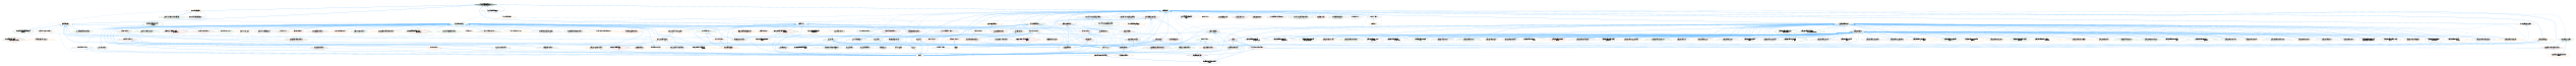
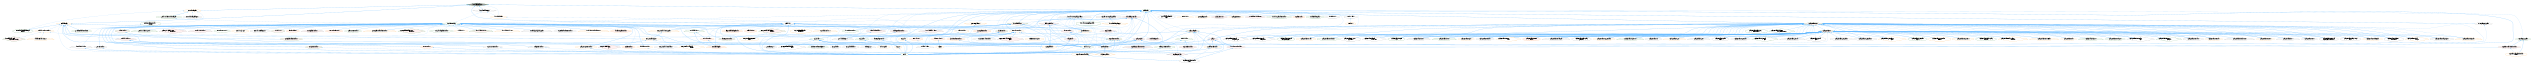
  digraph {
    node [color=gray40 fillcolor=white fontname=Helvetica fontsize=10 shape=diamond style=filled]
    edge [color=steelblue1 dir=back fontname=Helvetica fontsize=10 labelfontname=Helvetica labelfontsize=10 style=bold]
    n1 [color=darkgreen fillcolor=grey60 fontcolor=black height=0.2 label="PrimitiveComponentId.h" width=0.4]
    n2 [color=darkorange height=0.2 label="ComponentInterfaces.h" shape=octagon width=0.4]
    n3 [color=darkorange height=0.2 label="PrimitiveSceneDesc.h" shape=octagon width=0.4]
    n4 [height=0.2 label="PrimitiveSceneInfoData.h" width=0.4]
    n5 [color=darkorange height=0.2 label="SceneInterface.h" width=0.4]
    n6 [color=darkgreen height=0.2 label="SceneTypes.h" shape=ellipse width=0.4]
    n7 [height=0.2 label="SceneView.h" width=0.4]
    n8 [color=darkgreen height=0.2 label="ActorPrimitiveComponentInterface.h" shape=octagon width=0.4]
    n9 [color=darkgreen height=0.2 label="ActorStaticMeshComponent\lInterface.h" shape=octagon width=0.4]
    n10 [height=0.2 label="ComponentInterfaceIterator.h" shape=ellipse width=0.4]
    n11 [color=darkgreen height=0.2 label="ComponentRecreateRenderState\lContext.h" shape=ellipse width=0.4]
    n12 [height=0.2 label="AnimNextDebugDraw.h" width=0.4]
    n13 [color=darkgreen height=0.2 label="PrimitiveComponent.h" width=0.4]
    n14 [color=darkgreen height=0.2 label="AsyncRegisterLevelContext.cpp" shape=ellipse width=0.4]
    n15 [color=darkgreen height=0.2 label="EngineMinimal.h" shape=octagon width=0.4]
    n16 [height=0.2 label="EngineSharedPCH.h" shape=ellipse width=0.4]
    n17 [color=darkgreen height=0.2 label="Engine.h" shape=octagon width=0.4]
    n18 [color=darkorange height=0.2 label="DisplayClusterRootActor.h" shape=octagon width=0.4]
    n19 [color=darkorange height=0.2 label="ParticleDefinitions.h" shape=ellipse width=0.4]
    n20 [color=darkorange height=0.2 label="SceneViewExtensionContext.h" shape=ellipse width=0.4]
    n21 [color=darkorange height=0.2 label="StaticMeshComponentHelper.h" shape=octagon width=0.4]
    n22 [color=darkgreen fillcolor="#FFF0F0" height=0.2 label="StaticMeshComponent.h" shape=ellipse width=0.4]
    n23 [height=0.2 label="AnalyzeReferencedContent\lStat.h" shape=ellipse width=0.4]
    n24 [color=darkgreen height=0.2 label="CanvasItem.h" width=0.4]
    n25 [color=darkgreen height=0.2 label="CanvasTypes.h" width=0.4]
    n26 [height=0.2 label="DebugCameraController.h" shape=ellipse width=0.4]
    n27 [color=darkorange height=0.2 label="EditorBuildUtils.h" width=0.4]
    n28 [color=darkorange height=0.2 label="EditorViewportClient.h" shape=ellipse width=0.4]
    n29 [height=0.2 label="HLODProxyDesc.h" shape=octagon width=0.4]
    n30 [height=0.2 label="ISMInstanceDataManager.h" shape=ellipse width=0.4]
    n31 [color=darkgreen height=0.2 label="InstanceDataManager.h" shape=ellipse width=0.4]
    n32 [height=0.2 label="InstanceUniformShaderParameters.h" shape=octagon width=0.4]
    n33 [color=darkorange height=0.2 label="LandscapeGrassType.h" shape=ellipse width=0.4]
    n34 [color=darkgreen height=0.2 label="LightComponent.h" width=0.4]
    n35 [color=darkorange height=0.2 label="LocalPlayer.h" shape=ellipse width=0.4]
    n36 [color=darkorange height=0.2 label="MapBuildDataRegistry.h" width=0.4]
-   n37 [color=darkorange height=0.2 label="MaterialCachedData.h" width=0.4]
    n38 [fillcolor="#FFF0F0" height=0.2 label="PrimitiveComponentHelper.h" shape=ellipse width=0.4]
    n39 [color=darkgreen fillcolor="#FFF0F0" height=0.2 label="MaterialExpressionIO.h" width=0.4]
    n40 [fillcolor="#FFF0F0" height=0.2 label="MaterialIRCommon.h" shape=octagon width=0.4]
    n41 [color=darkgreen fillcolor="#FFF0F0" height=0.2 label="MaterialInterface.h" shape=ellipse width=0.4]
    n42 [fillcolor="#FFF0F0" height=0.2 label="MaterialShared.h" shape=ellipse width=0.4]
    n43 [color=darkorange height=0.2 label="MaterialStatsOptions.h" shape=ellipse width=0.4]
    n44 [fillcolor="#FFF0F0" height=0.2 label="MovieSceneToolsUserSettings.h" shape=ellipse width=0.4]
    n45 [color=darkgreen fillcolor="#FFF0F0" height=0.2 label="PlayerController.h" shape=ellipse width=0.4]
    n46 [color=darkgreen fillcolor="#FFF0F0" height=0.2 label="PrimitiveSceneProxy.h" width=0.4]
    n47 [height=0.2 label="PrimitiveUniformShaderParameters.h" width=0.4]
    n48 [color=darkgreen height=0.2 label="PrimitiveUniformShaderParameters\lBuilder.h" shape=octagon width=0.4]
    n49 [fillcolor="#FFF0F0" height=0.2 label="SceneManagement.h" width=0.4]
    n50 [color=darkgreen height=0.2 label="RuntimeVirtualTextureComponent.h" shape=octagon width=0.4]
    n51 [fillcolor="#FFF0F0" height=0.2 label="SceneCaptureComponent.h" shape=ellipse width=0.4]
    n52 [color=darkorange fillcolor="#FFF0F0" height=0.2 label="ShaderCompiler.h" shape=ellipse width=0.4]
    n53 [color=darkgreen height=0.2 label="SimpleElementShaders.h" shape=octagon width=0.4]
    n54 [height=0.2 label="SoundDefinitions.h" shape=octagon width=0.4]
    n55 [fillcolor="#FFF0F0" height=0.2 label="TextureStreamingTypes.h" shape=octagon width=0.4]
    n56 [fillcolor="#FFF0F0" height=0.2 label="UnrealEngine.h" shape=octagon width=0.4]
    n57 [fillcolor="#FFF0F0" height=0.2 label="WorldRenderCapture.h" shape=ellipse width=0.4]
    n58 [color=darkgreen height=0.2 label="GizmoRenderingUtil.h" width=0.4]
    n59 [color=darkorange fillcolor="#FFF0F0" height=0.2 label="GizmoElementBase.h" width=0.4]
    n60 [color=darkorange fillcolor="#FFF0F0" height=0.2 label="GizmoViewContext.h" shape=ellipse width=0.4]
    n61 [fillcolor="#FFF0F0" height=0.2 label="InstancedStaticMesh.h" width=0.4]
    n62 [fillcolor="#FFF0F0" height=0.2 label="DebugRenderSceneProxy.h" shape=octagon width=0.4]
    n63 [color=darkorange height=0.2 label="DisplayClusterLightCardEditor\lHelper.h" shape=ellipse width=0.4]
    n64 [color=darkgreen fillcolor="#FFF0F0" height=0.2 label="DisplayClusterMeshProjection\lRenderer.h" width=0.4]
    n65 [color=darkorange height=0.2 label="DisplayClusterStageGeometry\lComponent.h" shape=octagon width=0.4]
    n66 [color=darkorange height=0.2 label="DynamicResolutionProxy.h" width=0.4]
    n67 [color=darkorange height=0.2 label="IDisplayClusterViewportManager.h" width=0.4]
    n68 [color=darkorange fillcolor="#FFF0F0" height=0.2 label="LegacyScreenPercentageDriver.h" shape=ellipse width=0.4]
    n69 [color=darkorange fillcolor="#FFF0F0" height=0.2 label="ScreenRendering.h" shape=ellipse width=0.4]
    n70 [fillcolor="#FFF0F0" height=0.2 label="SpatialPhotoSet.h" width=0.4]
    n71 [color=darkgreen height=0.2 label="ActorPrimitiveColorHandler.h" width=0.4]
    n72 [height=0.2 label="ArrowComponent.h" shape=ellipse width=0.4]
    n73 [fillcolor="#FFF0F0" height=0.2 label="BakedShallowWaterSimulation\lComponent.h" width=0.4]
    n74 [color=darkgreen fillcolor="#FFF0F0" height=0.2 label="BillboardComponent.h" shape=octagon width=0.4]
    n75 [color=darkorange fillcolor="#FFF0F0" height=0.2 label="BrushComponent.h" shape=ellipse width=0.4]
    n76 [fillcolor="#FFF0F0" height=0.2 label="ClusterUnionComponent.h" width=0.4]
    n77 [color=darkgreen height=0.2 label="ComponentCollisionUtil.h" shape=ellipse width=0.4]
    n78 [color=darkorange height=0.2 label="CustomPhysXPayload.h" shape=octagon width=0.4]
    n79 [color=darkgreen fillcolor="#FFF0F0" height=0.2 label="DebugDrawComponent.h" shape=ellipse width=0.4]
    n80 [height=0.2 label="DrawFrustumComponent.h" shape=octagon width=0.4]
    n81 [color=darkgreen height=0.2 label="EditorComponentSourceFactory.h" shape=ellipse width=0.4]
    n82 [height=0.2 label="EditorViewportSelectability.h" shape=octagon width=0.4]
    n83 [color=darkgreen fillcolor="#FFF0F0" height=0.2 label="FloorQueryUtils.h" shape=octagon width=0.4]
    n84 [color=darkorange fillcolor="#FFF0F0" height=0.2 label="GeometrySelector.h" shape=ellipse width=0.4]
    n85 [fillcolor="#FFF0F0" height=0.2 label="GizmoBaseComponent.h" width=0.4]
    n86 [color=darkorange fillcolor="#FFF0F0" height=0.2 label="ISMComponentDescriptor.h" shape=ellipse width=0.4]
    n87 [color=darkgreen height=0.2 label="LakeCollisionComponent.h" shape=ellipse width=0.4]
    n88 [color=darkorange fillcolor="#FFF0F0" height=0.2 label="LandscapeComponent.h" shape=octagon width=0.4]
    n89 [color=darkorange height=0.2 label="LandscapeGizmoRenderComponent.h" width=0.4]
    n90 [color=darkgreen fillcolor="#FFF0F0" height=0.2 label="LandscapeHeightfieldCollision\lComponent.h" width=0.4]
    n91 [color=darkgreen fillcolor="#FFF0F0" height=0.2 label="LandscapeSplinesComponent.h" shape=octagon width=0.4]
    n92 [height=0.2 label="LineBatchComponent.h" width=0.4]
    n93 [color=darkorange height=0.2 label="MaterialBillboardComponent.h" shape=octagon width=0.4]
    n94 [fillcolor="#FFF0F0" height=0.2 label="MeshComponent.h" shape=ellipse width=0.4]
    n95 [color=darkorange height=0.2 label="ModelComponent.h" shape=octagon width=0.4]
    n96 [color=darkgreen height=0.2 label="ModularVehicleBaseComponent.h" shape=octagon width=0.4]
    n97 [color=darkorange height=0.2 label="MovementUtils.h" shape=octagon width=0.4]
    n98 [color=darkgreen fillcolor="#FFF0F0" height=0.2 label="NetworkPredictionDriver.h" width=0.4]
    n99 [color=darkorange height=0.2 label="NetworkPredictionPhysics.h" width=0.4]
    n100 [color=darkorange fillcolor="#FFF0F0" height=0.2 label="ParticleSystemComponent.h" shape=ellipse width=0.4]
    n101 [color=darkgreen height=0.2 label="PhysicsFieldComponent.h" shape=ellipse width=0.4]
    n102 [fillcolor="#FFF0F0" height=0.2 label="PrimitiveSceneProxyDesc.h" width=0.4]
    n103 [color=darkorange fillcolor="#FFF0F0" height=0.2 label="ShapeComponent.h" shape=ellipse width=0.4]
    n104 [height=0.2 label="SimpleStreamableAssetManager.h" width=0.4]
    n105 [height=0.2 label="SmartObjectRenderingComponent.h" shape=ellipse width=0.4]
    n106 [color=darkgreen fillcolor="#FFF0F0" height=0.2 label="SplineComponent.h" shape=octagon width=0.4]
    n107 [color=darkorange height=0.2 label="SplineMeshComponentDescriptor.h" width=0.4]
    n108 [color=darkorange height=0.2 label="TextRenderComponent.h" shape=ellipse width=0.4]
    n109 [height=0.2 label="VectorFieldComponent.h" width=0.4]
    n110 [color=darkorange fillcolor="#FFF0F0" height=0.2 label="VehicleSimBaseComponent.h" shape=octagon width=0.4]
    n111 [color=darkorange height=0.2 label="UnrealEdSharedPCH.h" width=0.4]
    n112 [color=darkorange height=0.2 label="LandscapeRender.h" shape=octagon width=0.4]
    n113 [fillcolor="#FFF0F0" height=0.2 label="InstancedSkinnedMeshComponent.h" shape=ellipse width=0.4]
    n114 [fillcolor="#FFF0F0" height=0.2 label="InstancedStaticMeshComponent.h" width=0.4]
    n115 [color=darkorange height=0.2 label="InstancedSkinnedMeshComponent\lHelper.h" shape=ellipse width=0.4]
    n116 [height=0.2 label="InstancedStaticMeshComponent\lHelper.h" shape=ellipse width=0.4]
    n117 [color=darkorange height=0.2 label="DisplayClusterMoviePipeline\lSettings.h" width=0.4]
    n118 [height=0.2 label="DisplayClusterViewportHelpers.h" shape=octagon width=0.4]
    n119 [fillcolor="#FFF0F0" height=0.2 label="IDisplayClusterBlueprint\lAPI.h" width=0.4]
    n120 [color=darkorange height=0.2 label="UnrealEd.h" shape=ellipse width=0.4]
    n121 [fillcolor="#FFF0F0" height=0.2 label="SceneViewExtension.h" width=0.4]
    n122 [color=darkgreen fillcolor="#FFF0F0" height=0.2 label="VPFullScreenUserWidget\l_PostProcessWithSVE.h" width=0.4]
    n123 [color=darkorange height=0.2 label="VPRenderingBlueprintLibrary.h" width=0.4]
    n124 [color=darkorange height=0.2 label="Canvas.h" shape=ellipse width=0.4]
    n125 [height=0.2 label="AudioDebugDraw.h" shape=ellipse width=0.4]
    n126 [height=0.2 label="CanvasBatchedElementRender\lItem.h" width=0.4]
    n127 [height=0.2 label="CanvasRender.h" shape=ellipse width=0.4]
    n128 [height=0.2 label="CanvasRendererItem.h" shape=octagon width=0.4]
    n129 [height=0.2 label="DebugCanvas.h" width=0.4]
    n130 [color=darkorange height=0.2 label="GPUSkinCache.h" shape=octagon width=0.4]
    n131 [height=0.2 label="AnimationEditorViewportClient.h" shape=octagon width=0.4]
    n132 [fillcolor="#FFF0F0" height=0.2 label="DataflowEditorViewportClient\lBase.h" width=0.4]
    n133 [color=darkorange height=0.2 label="ISCSEditorCustomization.h" shape=octagon width=0.4]
    n134 [color=darkorange fillcolor="#FFF0F0" height=0.2 label="LevelEditorViewport.h" shape=ellipse width=0.4]
    n135 [color=darkorange fillcolor="#FFF0F0" height=0.2 label="SEditorViewport.h" shape=octagon width=0.4]
    n136 [height=0.2 label="SSkeletonWidget.h" width=0.4]
    n137 [color=darkorange height=0.2 label="HLODProxy.h" shape=octagon width=0.4]
    n138 [color=darkorange height=0.2 label="PrimitiveSceneShaderData.h" width=0.4]
    n139 [color=darkgreen height=0.2 label="DirectionalLightComponent.h" shape=octagon width=0.4]
    n140 [fillcolor="#FFF0F0" height=0.2 label="LocalLightComponent.h" shape=octagon width=0.4]
    n141 [color=darkorange height=0.2 label="NaniteResourcesHelper.h" shape=ellipse width=0.4]
    n142 [fillcolor="#FFF0F0" height=0.2 label="Material.h" width=0.4]
    n143 [color=darkgreen fillcolor="#FFF0F0" height=0.2 label="MaterialExpression.h" shape=ellipse width=0.4]
    n144 [color=darkorange height=0.2 label="MaterialExpressionAbs.h" width=0.4]
    n145 [height=0.2 label="MaterialExpressionAdd.h" width=0.4]
    n146 [height=0.2 label="MaterialExpressionAppend\lVector.h" shape=ellipse width=0.4]
    n147 [height=0.2 label="MaterialExpressionArccosine.h" shape=ellipse width=0.4]
    n148 [color=darkgreen height=0.2 label="MaterialExpressionArccosine\lFast.h" width=0.4]
    n149 [height=0.2 label="MaterialExpressionArcsine.h" width=0.4]
    n150 [height=0.2 label="MaterialExpressionArcsine\lFast.h" shape=octagon width=0.4]
    n151 [height=0.2 label="MaterialExpressionArctangent.h" shape=octagon width=0.4]
    n152 [height=0.2 label="MaterialExpressionArctangent2.h" shape=octagon width=0.4]
    n153 [color=darkorange height=0.2 label="MaterialExpressionArctangent2\lFast.h" width=0.4]
    n154 [color=darkgreen height=0.2 label="MaterialExpressionArctangent\lFast.h" shape=ellipse width=0.4]
    n155 [color=darkorange height=0.2 label="MaterialExpressionAtmospheric\lFogColor.h" shape=octagon width=0.4]
    n156 [color=darkorange height=0.2 label="MaterialExpressionBlackBody.h" shape=octagon width=0.4]
    n157 [color=darkgreen height=0.2 label="MaterialExpressionBlendMaterial\lAttributes.h" shape=ellipse width=0.4]
    n158 [color=darkorange height=0.2 label="MaterialExpressionBreakMaterial\lAttributes.h" width=0.4]
    n159 [color=darkorange height=0.2 label="MaterialExpressionBumpOffset.h" width=0.4]
    n160 [color=darkorange height=0.2 label="MaterialExpressionCeil.h" shape=ellipse width=0.4]
    n161 [color=darkgreen height=0.2 label="MaterialExpressionClamp.h" width=0.4]
    n162 [color=darkgreen height=0.2 label="MaterialExpressionColorRamp.h" shape=ellipse width=0.4]
    n163 [height=0.2 label="MaterialExpressionComponent\lMask.h" width=0.4]
    n164 [color=darkgreen height=0.2 label="MaterialExpressionConstant\lBiasScale.h" width=0.4]
    n165 [height=0.2 label="MaterialExpressionConvert.h" shape=octagon width=0.4]
    n166 [color=darkorange height=0.2 label="MaterialExpressionCosine.h" shape=ellipse width=0.4]
    n167 [height=0.2 label="MaterialExpressionCrossProduct.h" width=0.4]
    n168 [color=darkorange height=0.2 label="MaterialExpressionCustom.h" shape=ellipse width=0.4]
    n169 [height=0.2 label="MaterialExpressionDDX.h" width=0.4]
    n170 [height=0.2 label="MaterialExpressionDDY.h" shape=ellipse width=0.4]
    n171 [height=0.2 label="MaterialExpressionDataDriven\lShaderPlatformInfoSwitch.h" shape=ellipse width=0.4]
    n172 [height=0.2 label="MaterialExpressionDecalMipmap\lLevel.h" shape=ellipse width=0.4]
    n173 [color=darkorange height=0.2 label="MaterialExpressionDepthFade.h" shape=ellipse width=0.4]
    n174 [height=0.2 label="MaterialExpressionDepthOf\lFieldFunction.h" shape=octagon width=0.4]
    n175 [color=darkorange height=0.2 label="MaterialExpressionDerive\lNormalZ.h" width=0.4]
    n176 [height=0.2 label="MaterialExpressionDesaturation.h" shape=octagon width=0.4]
    n177 [color=darkorange height=0.2 label="MaterialExpressionDistance.h" width=0.4]
    n178 [height=0.2 label="MaterialExpressionDistance\lFieldApproxAO.h" width=0.4]
    n179 [height=0.2 label="MaterialExpressionDistance\lFieldGradient.h" width=0.4]
    n180 [color=darkgreen height=0.2 label="MaterialExpressionDistance\lToNearestSurface.h" shape=ellipse width=0.4]
    n181 [color=darkorange height=0.2 label="MaterialExpressionDivide.h" shape=octagon width=0.4]
    n182 [color=darkgreen height=0.2 label="MaterialExpressionDotProduct.h" shape=octagon width=0.4]
    n183 [height=0.2 label="MaterialExpressionDynamic\lParameter.h" shape=octagon width=0.4]
    n184 [height=0.2 label="MaterialExpressionFeature\lLevelSwitch.h" width=0.4]
    n185 [color=darkgreen height=0.2 label="MaterialExpressionFloatTo\lUInt.h" shape=ellipse width=0.4]
    n186 [height=0.2 label="MaterialExpressionFloor.h" width=0.4]
    n187 [color=darkgreen height=0.2 label="MaterialExpressionFmod.h" width=0.4]
    n188 [color=darkorange height=0.2 label="MaterialExpressionFrac.h" shape=ellipse width=0.4]
    n189 [height=0.2 label="MaterialExpressionFresnel.h" shape=ellipse width=0.4]
    n190 [color=darkorange height=0.2 label="MaterialExpressionFunction\lInput.h" width=0.4]
    n191 [color=darkorange fillcolor="#FFF0F0" height=0.2 label="MaterialExpressionFunction\lOutput.h" shape=ellipse width=0.4]
    n192 [height=0.2 label="MaterialExpressionGIReplace.h" width=0.4]
    n193 [height=0.2 label="MaterialExpressionGetMaterial\lAttributes.h" shape=ellipse width=0.4]
    n194 [color=darkorange height=0.2 label="MaterialExpressionHairAttributes.h" shape=ellipse width=0.4]
    n195 [color=darkgreen height=0.2 label="MaterialExpressionHairColor.h" width=0.4]
    n196 [height=0.2 label="MaterialExpressionIf.h" shape=octagon width=0.4]
    n197 [color=darkgreen height=0.2 label="MaterialExpressionBentNormal\lCustomOutput.h" shape=octagon width=0.4]
    n198 [color=darkgreen height=0.2 label="MaterialExpressionClearCoat\lNormalCustomOutput.h" width=0.4]
    n1 -> n2
    n1 -> n3 [style=solid]
    n1 -> n4
    n1 -> n5
    n1 -> n6
    n1 -> n7
    n2 -> n8
    n2 -> n9 [style=solid]
    n2 -> n10 [style=solid]
    n2 -> n11 [style=solid]
    n3 -> n12 [style=solid]
    n4 -> n3 [style=solid]
    n4 -> n13 [style=solid]
    n5 -> n11
    n5 -> n14
    n5 -> n15
    n5 -> n16
    n5 -> n17 [style=solid]
    n5 -> n18
    n5 -> n19
    n5 -> n20 [style=solid]
    n5 -> n21
    n6 -> n13 [style=solid]
    n6 -> n15
    n6 -> n16 [style=solid]
    n6 -> n17 [style=solid]
    n6 -> n18 [style=solid]
    n6 -> n19 [style=solid]
    n6 -> n22 [style=solid]
    n6 -> n23 [style=solid]
    n6 -> n24
    n6 -> n25
    n6 -> n26
    n6 -> n27 [style=solid]
    n6 -> n28
    n6 -> n29
    n6 -> n30
    n6 -> n31 [style=solid]
    n6 -> n32 [style=solid]
    n6 -> n33 [style=solid]
    n6 -> n34 [style=solid]
    n6 -> n35 [style=solid]
    n6 -> n36 [style=solid]
-   n6 -> n37
    n6 -> n38
    n6 -> n39
    n6 -> n40 [style=solid]
    n6 -> n41 [style=solid]
    n6 -> n42
    n6 -> n43
    n6 -> n44 [style=solid]
    n6 -> n45 [style=solid]
    n6 -> n46
    n6 -> n47 [style=solid]
    n6 -> n48
    n6 -> n49
    n6 -> n50
    n6 -> n51 [style=solid]
    n6 -> n52
    n6 -> n53 [style=solid]
    n6 -> n54 [style=solid]
    n6 -> n55 [style=solid]
    n6 -> n56
    n6 -> n57 [style=solid]
    n7 -> n15 [style=solid]
    n7 -> n16 [style=solid]
    n7 -> n17
    n7 -> n19 [style=solid]
    n7 -> n51
    n7 -> n58
    n7 -> n59
    n7 -> n60 [style=solid]
    n7 -> n61 [style=solid]
    n7 -> n62
    n7 -> n63
    n7 -> n64 [style=solid]
    n7 -> n65 [style=solid]
    n7 -> n66 [style=solid]
    n7 -> n67
    n7 -> n68 [style=solid]
    n7 -> n69 [style=solid]
    n7 -> n70 [style=solid]
    n8 -> n13 [style=solid]
    n9 -> n22 [style=solid]
    n13 -> n14 [style=solid]
    n13 -> n15
    n13 -> n16
    n13 -> n58 [style=solid]
    n13 -> n71
    n13 -> n72
    n13 -> n73
    n13 -> n74
    n13 -> n75
    n13 -> n76
    n13 -> n77 [style=solid]
    n13 -> n78
    n13 -> n79
    n13 -> n80
    n13 -> n81
    n13 -> n82
    n13 -> n83
    n13 -> n84
    n13 -> n85 [style=solid]
    n13 -> n86
    n13 -> n87
    n13 -> n88
    n13 -> n89
    n13 -> n90 [style=solid]
    n13 -> n91 [style=solid]
    n13 -> n92
    n13 -> n93
    n13 -> n94
    n13 -> n95
    n13 -> n96 [style=solid]
    n13 -> n97 [style=solid]
    n13 -> n98
    n13 -> n99
    n13 -> n100 [style=solid]
    n13 -> n101 [style=solid]
    n13 -> n102 [style=solid]
    n13 -> n103 [style=solid]
    n13 -> n104
    n13 -> n105 [style=solid]
    n13 -> n106
    n13 -> n107
    n13 -> n108
    n13 -> n109 [style=solid]
    n13 -> n110 [style=solid]
    n15 -> n17 [style=solid]
    n16 -> n111
    n18 -> n117 [style=solid]
    n18 -> n118 [style=solid]
    n18 -> n119
    n19 -> n42 [style=solid]
    n19 -> n120
    n20 -> n121 [style=solid]
    n20 -> n122 [style=solid]
    n20 -> n123 [style=solid]
    n21 -> n116
    n22 -> n15 [style=solid]
    n22 -> n16 [style=solid]
    n22 -> n17
    n22 -> n81 [style=solid]
    n22 -> n113 [style=solid]
    n22 -> n114 [style=solid]
    n24 -> n17 [style=solid]
    n24 -> n124
    n25 -> n17 [style=solid]
    n25 -> n124
    n25 -> n125 [style=solid]
    n25 -> n126 [style=solid]
    n25 -> n127 [style=solid]
    n25 -> n128 [style=solid]
    n25 -> n129 [style=solid]
    n25 -> n130
    n26 -> n17
    n28 -> n111
    n28 -> n120 [style=solid]
    n28 -> n131
    n28 -> n132
    n28 -> n133 [style=solid]
    n28 -> n134
    n28 -> n135
    n28 -> n136
    n29 -> n137 [style=solid]
    n30 -> n114 [style=solid]
    n31 -> n113
    n31 -> n115
    n32 -> n138
    n34 -> n15 [style=solid]
    n34 -> n139 [style=solid]
    n34 -> n140
    n35 -> n16 [style=solid]
    n35 -> n17
    n36 -> n112 [style=solid]
-   n37 -> n38
-   n37 -> n141
    n38 -> n116
    n39 -> n15 [style=solid]
    n39 -> n16 [style=solid]
    n39 -> n17
    n39 -> n142
    n39 -> n143
    n39 -> n144 [style=solid]
    n39 -> n145 [style=solid]
    n39 -> n146
    n39 -> n147 [style=solid]
    n39 -> n148 [style=solid]
    n39 -> n149 [style=solid]
    n39 -> n150 [style=solid]
    n39 -> n151 [style=solid]
    n39 -> n152
    n39 -> n153
    n39 -> n154 [style=solid]
    n39 -> n155 [style=solid]
    n39 -> n156 [style=solid]
    n39 -> n157 [style=solid]
    n39 -> n158 [style=solid]
    n39 -> n159 [style=solid]
    n39 -> n160
    n39 -> n161 [style=solid]
    n39 -> n162
    n39 -> n163
    n39 -> n164
    n39 -> n165
    n39 -> n166
    n39 -> n167 [style=solid]
    n39 -> n168
    n39 -> n169 [style=solid]
    n39 -> n170 [style=solid]
    n39 -> n171
    n39 -> n172 [style=solid]
    n39 -> n173
    n39 -> n174
    n39 -> n175
    n39 -> n176 [style=solid]
    n39 -> n177 [style=solid]
    n39 -> n178 [style=solid]
    n39 -> n179
    n39 -> n180 [style=solid]
    n39 -> n181
    n39 -> n182
    n39 -> n183
    n39 -> n184 [style=solid]
    n39 -> n185
    n39 -> n186
    n39 -> n187 [style=solid]
    n39 -> n188
    n39 -> n189
    n39 -> n190
    n39 -> n191 [style=solid]
    n39 -> n192
    n39 -> n193 [style=solid]
    n39 -> n194
    n39 -> n195
    n39 -> n196 [style=solid]
    n39 -> n197 [style=solid]
    n39 -> n198
    n41 -> n16 [style=solid]
    n41 -> n17 [style=solid]
    n41 -> n38
    n41 -> n100
    n41 -> n112
    n41 -> n141
    n41 -> n142 [style=solid]
    n42 -> n15
    n42 -> n16
    n42 -> n17 [style=solid]
    n42 -> n38 [style=solid]
    n42 -> n61 [style=solid]
    n42 -> n112
    n42 -> n141 [style=solid]
    n45 -> n15 [style=solid]
    n45 -> n16 [style=solid]
    n45 -> n26 [style=solid]
    n45 -> n35 [style=solid]
    n46 -> n12
    n46 -> n15
    n46 -> n16 [style=solid]
    n46 -> n17 [style=solid]
    n46 -> n62
    n46 -> n101
    n46 -> n102
    n46 -> n112
    n47 -> n15 [style=solid]
    n47 -> n16 [style=solid]
    n47 -> n17 [style=solid]
    n47 -> n19 [style=solid]
    n47 -> n46 [style=solid]
    n47 -> n48 [style=solid]
    n47 -> n49 [style=solid]
    n47 -> n138 [style=solid]
    n49 -> n15 [style=solid]
    n49 -> n16 [style=solid]
    n49 -> n17
    n49 -> n19 [style=solid]
    n49 -> n28 [style=solid]
    n49 -> n112
    n51 -> n17
    n55 -> n13 [style=solid]
    n55 -> n16 [style=solid]
    n55 -> n17 [style=solid]
    n55 -> n22 [style=solid]
    n55 -> n88
    n55 -> n94 [style=solid]
    n55 -> n95 [style=solid]
    n55 -> n114
    n56 -> n16 [style=solid]
    n56 -> n17
    n58 -> n59
    n58 -> n60
    n60 -> n59
    n61 -> n116
    n62 -> n79
    n64 -> n63 [style=solid]
    n67 -> n18
    n70 -> n57 [style=solid]
    n72 -> n17 [style=solid]
    n74 -> n17 [style=solid]
    n75 -> n17
    n80 -> n17 [style=solid]
    n88 -> n112
    n92 -> n17 [style=solid]
    n93 -> n17
    n94 -> n15 [style=solid]
    n94 -> n16 [style=solid]
    n94 -> n22 [style=solid]
    n95 -> n17 [style=solid]
    n100 -> n15
    n102 -> n12 [style=solid]
    n103 -> n17 [style=solid]
    n106 -> n91
    n108 -> n17 [style=solid]
    n109 -> n17
    n113 -> n115 [style=solid]
    n114 -> n17 [style=solid]
    n114 -> n61 [style=solid]
    n121 -> n112
    n121 -> n119
    n124 -> n17 [style=solid]
    n134 -> n120
    n135 -> n136 [style=solid]
    n139 -> n17 [style=solid]
    n141 -> n21
    n141 -> n116 [style=solid]
    n141 -> n141
    n142 -> n15 [style=solid]
    n142 -> n16 [style=solid]
    n142 -> n38
    n142 -> n61
    n142 -> n141
    n143 -> n16 [style=solid]
    n143 -> n142 [style=solid]
    n143 -> n144
    n143 -> n145 [style=solid]
    n143 -> n146
    n143 -> n147
    n143 -> n148 [style=solid]
    n143 -> n149
    n143 -> n150
    n143 -> n151
    n143 -> n152
    n143 -> n153
    n143 -> n154
    n143 -> n155
    n143 -> n156
    n143 -> n157 [style=solid]
    n143 -> n158
    n143 -> n159
    n143 -> n160 [style=solid]
    n143 -> n161 [style=solid]
    n143 -> n162 [style=solid]
    n143 -> n163
    n143 -> n164 [style=solid]
    n143 -> n165
    n143 -> n166
    n143 -> n167 [style=solid]
    n143 -> n168
    n143 -> n169
    n143 -> n170
    n143 -> n171
    n143 -> n172 [style=solid]
    n143 -> n173 [style=solid]
    n143 -> n174
    n143 -> n175 [style=solid]
    n143 -> n176
    n143 -> n177
    n143 -> n178
    n143 -> n179
    n143 -> n180
    n143 -> n181
    n143 -> n182 [style=solid]
    n143 -> n183 [style=solid]
    n143 -> n184
    n143 -> n185
    n143 -> n186
    n143 -> n187
    n143 -> n188 [style=solid]
    n143 -> n189
    n143 -> n190 [style=solid]
    n143 -> n191
    n143 -> n192
    n143 -> n193 [style=solid]
    n143 -> n194
    n143 -> n195
    n143 -> n196
  }
